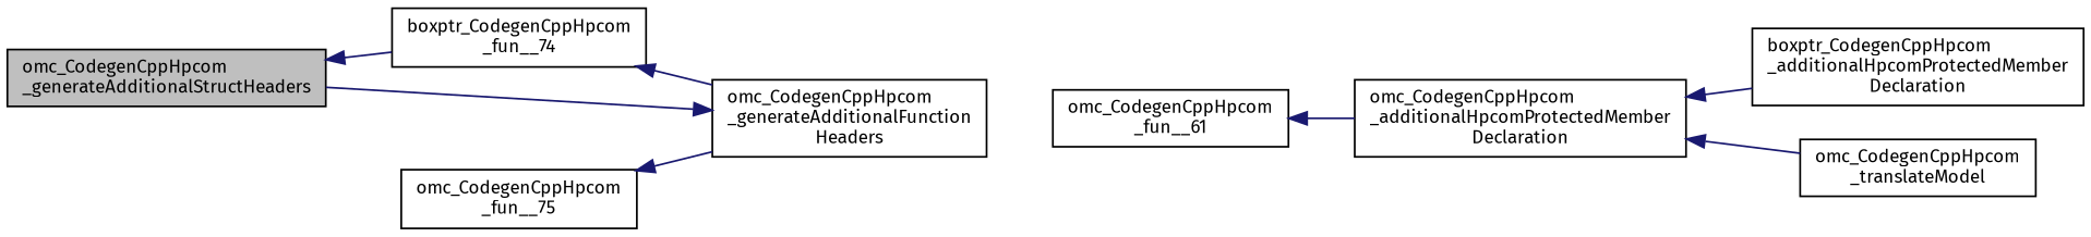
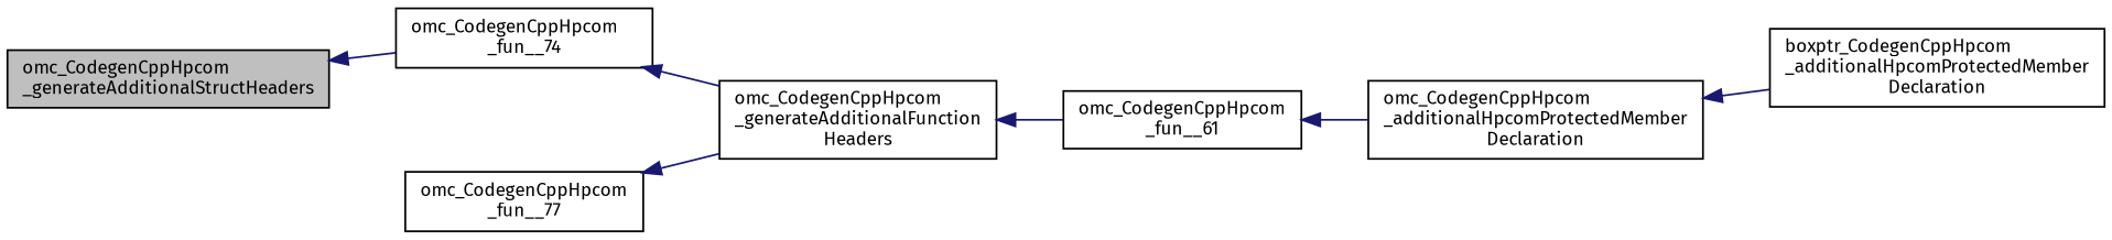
  digraph {
    fontname="Fira Sans"
    rankdir=LR
    node [color=black fillcolor=white fontname="Fira Sans" fontsize=10 shape=record style=filled]
    edge [color=midnightblue dir=back fontname="Fira Sans" fontsize=10 labelfontname=Helvetica labelfontsize=10 style=solid]
    n1 [fillcolor=grey75 fontcolor=black height=0.2 label="omc_CodegenCppHpcom\l_generateAdditionalStructHeaders" width=0.4]
-   n2 [height=0.2 label="boxptr_CodegenCppHpcom\l_fun__74" width=0.4]
+   n2 [height=0.2 label="omc_CodegenCppHpcom\l_fun__74" width=0.4]
    n3 [height=0.2 label="omc_CodegenCppHpcom\l_generateAdditionalFunction\lHeaders" width=0.4]
-   n4 [height=0.2 label="omc_CodegenCppHpcom\l_fun__75" width=0.4]
+   n4 [height=0.2 label="omc_CodegenCppHpcom\l_fun__77" width=0.4]
    n5 [height=0.2 label="omc_CodegenCppHpcom\l_fun__61" width=0.4]
    n6 [height=0.2 label="omc_CodegenCppHpcom\l_additionalHpcomProtectedMember\lDeclaration" width=0.4]
    n7 [height=0.2 label="boxptr_CodegenCppHpcom\l_additionalHpcomProtectedMember\lDeclaration" width=0.4]
-   n8 [height=0.2 label="omc_CodegenCppHpcom\l_translateModel" width=0.4]
    n1 -> n2
    n2 -> n3
-   n3 -> n1
+   n3 -> n5
    n4 -> n3
    n5 -> n6
    n6 -> n7
-   n6 -> n8
  }
